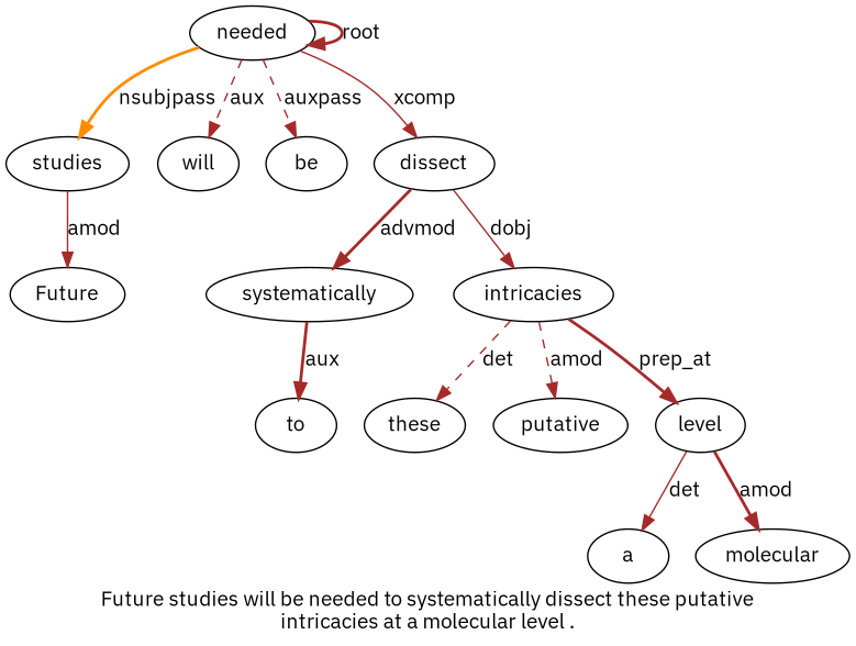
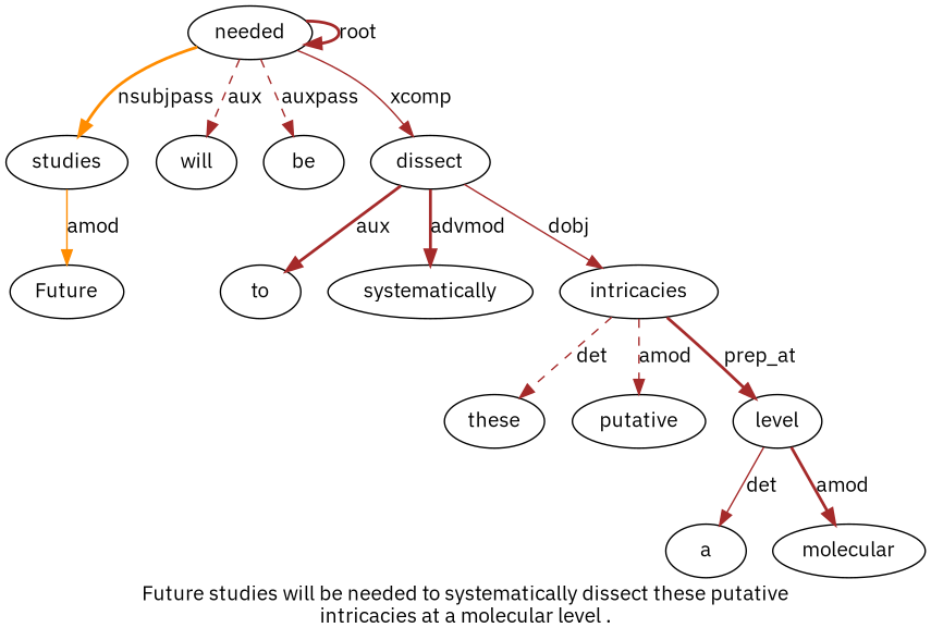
  digraph {
    fontname="IBM Plex Sans"
    label="Future studies will be needed to systematically dissect these putative\nintricacies at a molecular level ."
    node [fillcolor=white fontname="IBM Plex Sans" style=filled]
    edge [color=brown fontname="IBM Plex Sans" style=bold]
    n1 [label=studies]
    n2 [label=Future]
    n3 [label=needed]
    n4 [label=will]
    n5 [label=be]
    n6 [label=dissect]
    n7 [label=to]
    n8 [label=systematically]
    n9 [label=intricacies]
    n10 [label=these]
    n11 [label=putative]
    n12 [label=level]
    n13 [label=a]
    n14 [label=molecular]
-   n1 -> n2 [label=amod style=solid]
+   n1 -> n2 [color=darkorange label=amod style=solid]
    n3 -> n1 [color=darkorange label=nsubjpass]
    n3 -> n3 [label=root]
    n3 -> n4 [label=aux style=dashed]
    n3 -> n5 [label=auxpass style=dashed]
    n3 -> n6 [label=xcomp style=solid]
-   n8 -> n7 [label=aux]
+   n6 -> n7 [label=aux]
    n6 -> n8 [label=advmod]
    n6 -> n9 [label=dobj style=solid]
    n9 -> n10 [label=det style=dashed]
    n9 -> n11 [label=amod style=dashed]
    n9 -> n12 [label=prep_at]
    n12 -> n13 [label=det style=solid]
    n12 -> n14 [label=amod]
  }
